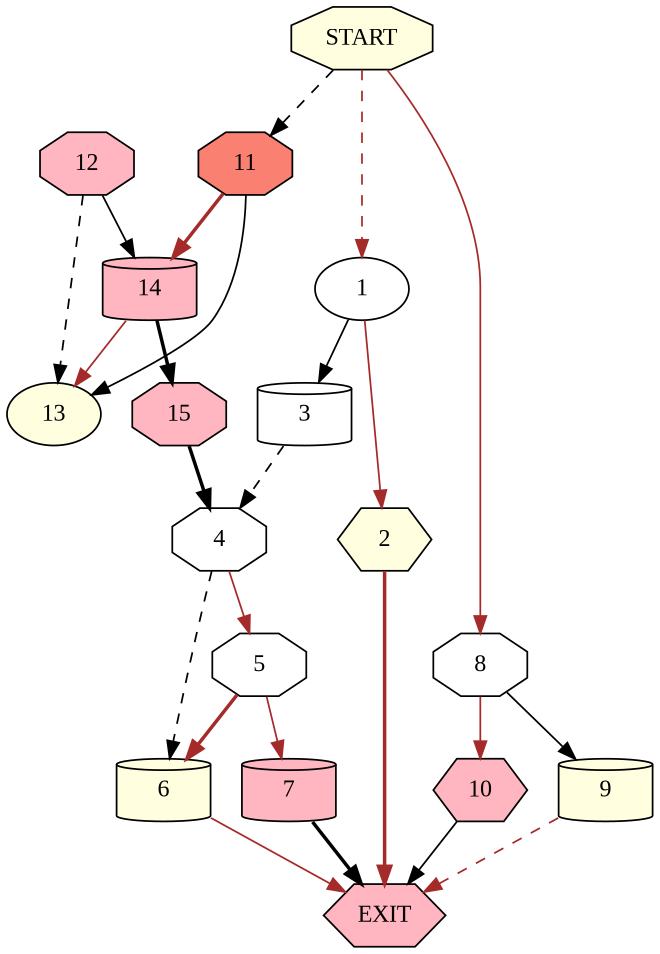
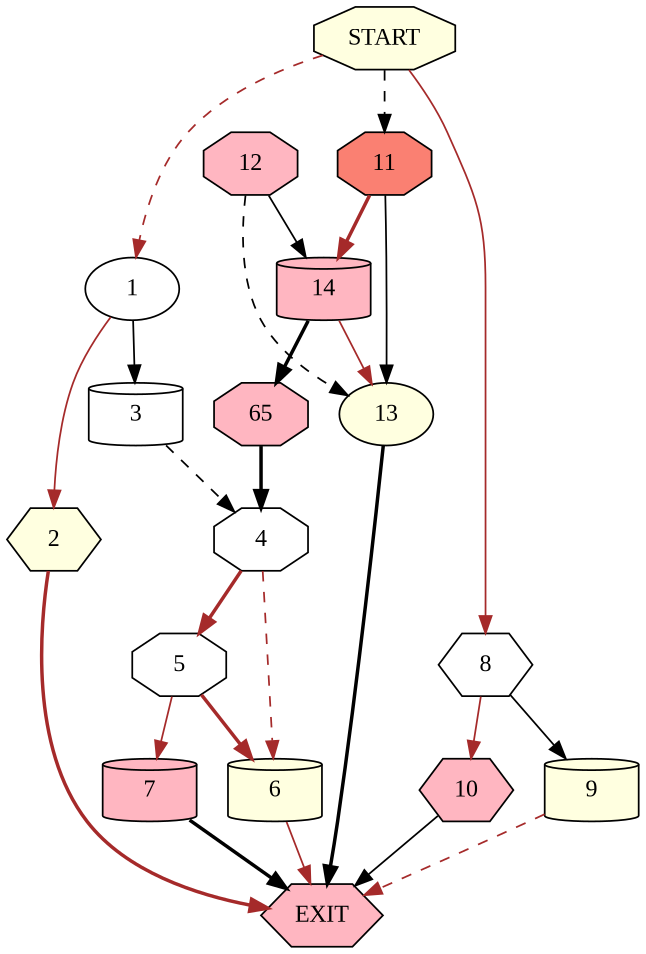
  digraph {
    fontname="Liberation Serif"
    node [fillcolor=lightpink fontname="Liberation Serif" shape=octagon style=filled]
    edge [color=brown fontname="Liberation Serif" style=solid]
    n1 [fillcolor=lightyellow label=START]
    1 [fillcolor=white shape=ellipse]
-   8 [fillcolor=white]
+   8 [fillcolor=white shape=hexagon]
    11 [fillcolor=salmon]
    2 [fillcolor=lightyellow shape=hexagon]
    3 [fillcolor=white shape=cylinder]
    9 [fillcolor=lightyellow shape=cylinder]
    10 [shape=hexagon]
    13 [fillcolor=lightyellow shape=ellipse]
    14 [shape=cylinder]
    n11 [label=EXIT shape=hexagon]
    4 [fillcolor=white]
    5 [fillcolor=white]
    6 [fillcolor=lightyellow shape=cylinder]
    7 [shape=cylinder]
    12
-   15
+   15 [label=65]
    n1 -> 1 [style=dashed]
    n1 -> 8
    n1 -> 11 [color=black style=dashed]
    1 -> 2
    1 -> 3 [color=black]
    8 -> 9 [color=black]
    8 -> 10
    11 -> 13 [color=black]
    11 -> 14 [style=bold]
    2 -> n11 [style=bold]
    3 -> 4 [color=black style=dashed]
    9 -> n11 [style=dashed]
    10 -> n11 [color=black]
+   13 -> n11 [color=black style=bold]
    14 -> 13
    14 -> 15 [color=black style=bold]
-   4 -> 5
-   4 -> 6 [color=black style=dashed]
+   4 -> 5 [style=bold]
+   4 -> 6 [style=dashed]
    5 -> 6 [style=bold]
    5 -> 7
    6 -> n11
    7 -> n11 [color=black style=bold]
    12 -> 13 [color=black style=dashed]
    12 -> 14 [color=black]
    15 -> 4 [color=black style=bold]
  }
